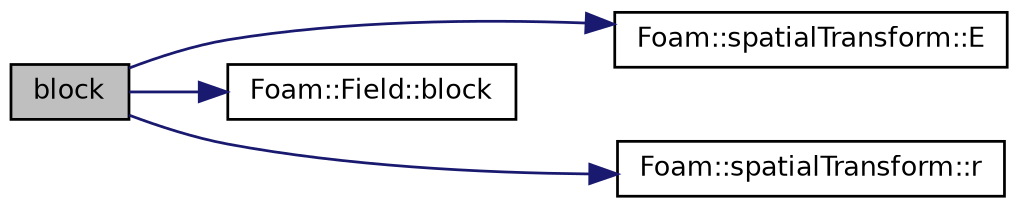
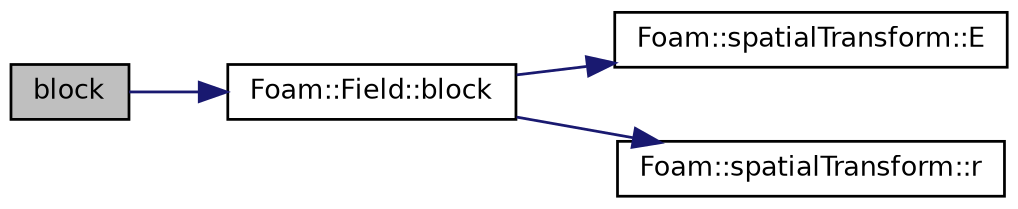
  digraph {
    fontname="DejaVu Sans"
    rankdir=LR
    node [color=black fontname="DejaVu Sans" fontsize=10 shape=record]
    edge [color=midnightblue fontname="DejaVu Sans" fontsize=10 labelfontname=Helvetica labelfontsize=10 style=solid]
    n1 [fillcolor=grey75 fontcolor=black height=0.2 label=block style=filled width=0.4]
    n2 [height=0.2 label="Foam::Field::block" width=0.4]
    n3 [height=0.2 label="Foam::spatialTransform::E" width=0.4]
    n4 [height=0.2 label="Foam::spatialTransform::r" width=0.4]
    n1 -> n2
-   n1 -> n3
-   n1 -> n4
+   n2 -> n3
+   n2 -> n4
  }
